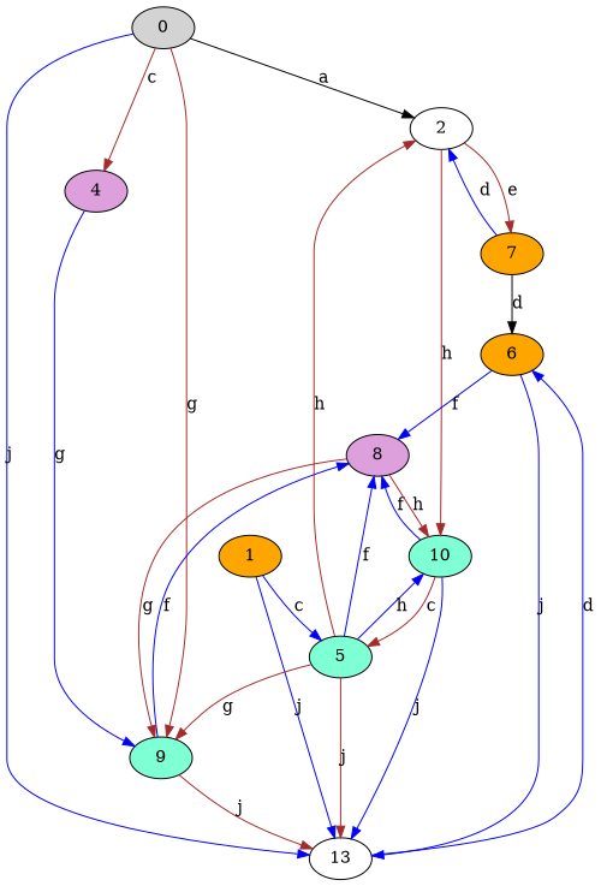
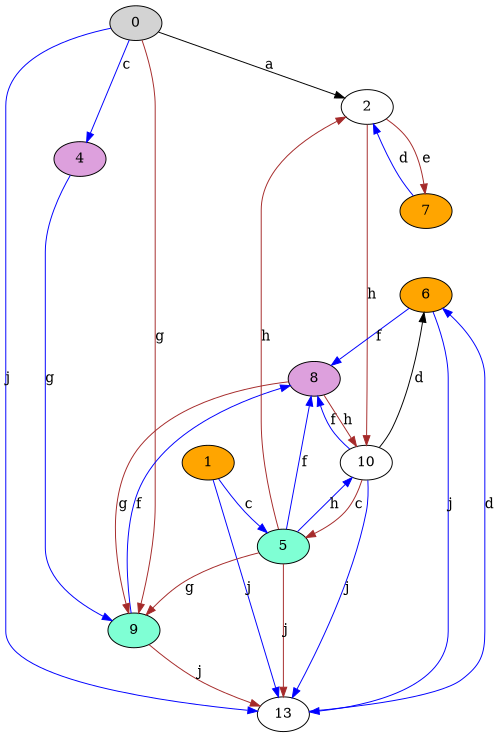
  strict digraph {
    node [fillcolor=aquamarine style=filled]
    edge [color=blue]
    0 [fillcolor=lightgrey]
    2 [fillcolor=white]
    4 [fillcolor=plum]
    9
    13 [fillcolor=white]
    7 [fillcolor=orange]
-   10
+   10 [fillcolor=white]
    8 [fillcolor=plum]
    6 [fillcolor=orange]
    1 [fillcolor=orange]
    5
    0 -> 2 [color=black label=a]
-   0 -> 4 [color=brown label=c]
+   0 -> 4 [label=c]
    0 -> 9 [color=brown label=g]
    0 -> 13 [label=j]
    2 -> 7 [color=brown label=e]
    2 -> 10 [color=brown label=h]
    4 -> 9 [label=g]
    9 -> 13 [color=brown label=j]
    9 -> 8 [label=f]
    13 -> 6 [label=d]
    7 -> 2 [label=d]
    10 -> 13 [label=j]
    10 -> 8 [label=f]
-   7 -> 6 [color=black label=d]
+   10 -> 6 [color=black label=d]
    10 -> 5 [color=brown label=c]
    8 -> 9 [color=brown label=g]
    8 -> 10 [color=brown label=h]
    6 -> 13 [label=j]
    6 -> 8 [label=f]
    1 -> 13 [label=j]
    1 -> 5 [label=c]
    5 -> 2 [color=brown label=h]
    5 -> 9 [color=brown label=g]
    5 -> 13 [color=brown label=j]
    5 -> 10 [label=h]
    5 -> 8 [label=f]
  }
